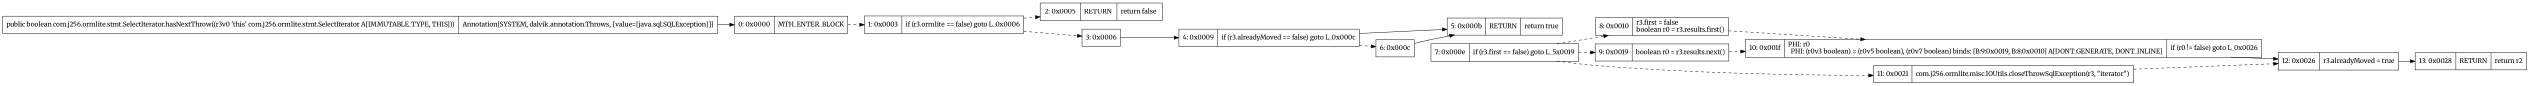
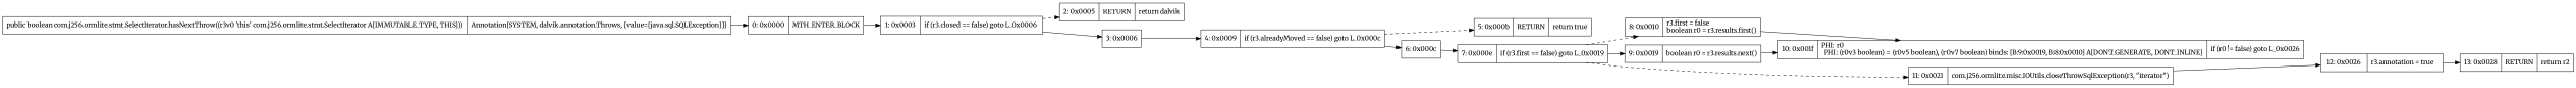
  digraph {
    fontname=Merriweather
    rankdir=LR
    node [fontname=Merriweather shape=record]
    edge [fontname=Merriweather]
    n1 [label="{0\:\ 0x0000|MTH_ENTER_BLOCK\l}"]
-   n2 [label="{1\:\ 0x0003|if (r3.ormlite == false) goto L_0x0006\l}"]
-   n3 [label="{2\:\ 0x0005|RETURN\l|return false\l}"]
+   n2 [label="{1\:\ 0x0003|if (r3.closed == false) goto L_0x0006\l}"]
+   n3 [label="{2\:\ 0x0005|RETURN\l|return dalvik\l}"]
    n4 [label="{3\:\ 0x0006}"]
    n5 [label="{4\:\ 0x0009|if (r3.alreadyMoved == false) goto L_0x000c\l}"]
    n6 [label="{5\:\ 0x000b|RETURN\l|return true\l}"]
    n7 [label="{6\:\ 0x000c}"]
-   n8 [label="{7\:\ 0x000e|if (r3.first == false) goto L_5x0019\l}"]
+   n8 [label="{7\:\ 0x000e|if (r3.first == false) goto L_0x0019\l}"]
    n9 [label="{8\:\ 0x0010|r3.first = false\lboolean r0 = r3.results.first()\l}"]
    n10 [label="{9\:\ 0x0019|boolean r0 = r3.results.next()\l}"]
    n11 [label="{11\:\ 0x0021|com.j256.ormlite.misc.IOUtils.closeThrowSqlException(r3, \"iterator\")\l}"]
    n12 [label="{10\:\ 0x001f|PHI: r0 \l  PHI: (r0v3 boolean) = (r0v5 boolean), (r0v7 boolean) binds: [B:9:0x0019, B:8:0x0010] A[DONT_GENERATE, DONT_INLINE]\l|if (r0 != false) goto L_0x0026\l}"]
-   n13 [label="{12\:\ 0x0026|r3.alreadyMoved = true\l}"]
+   n13 [label="{12\:\ 0x0026|r3.annotation = true\l}"]
    n14 [label="{13\:\ 0x0028|RETURN\l|return r2\l}"]
    n15 [label="{public boolean com.j256.ormlite.stmt.SelectIterator.hasNextThrow((r3v0 'this' com.j256.ormlite.stmt.SelectIterator A[IMMUTABLE_TYPE, THIS]))  | Annotation[SYSTEM, dalvik.annotation.Throws, \{value=[java.sql.SQLException]\}]\l}"]
-   n1 -> n2 [style=dashed]
+   n1 -> n2
    n2 -> n3 [style=dashed]
-   n2 -> n4 [style=dashed]
+   n2 -> n4
    n4 -> n5
-   n5 -> n6 [style=solid]
-   n5 -> n7 [style=dashed]
-   n7 -> n6
+   n5 -> n6 [style=dashed]
+   n5 -> n7
+   n7 -> n8
    n8 -> n9 [style=dashed]
-   n8 -> n10 [style=dashed]
+   n8 -> n10
    n8 -> n11 [style=dashed]
-   n9 -> n12 [style=dashed]
-   n10 -> n12 [style=dashed]
-   n11 -> n13 [style=dashed]
-   n12 -> n13
+   n9 -> n12
+   n10 -> n12
+   n11 -> n13
    n13 -> n14
    n15 -> n1
  }
